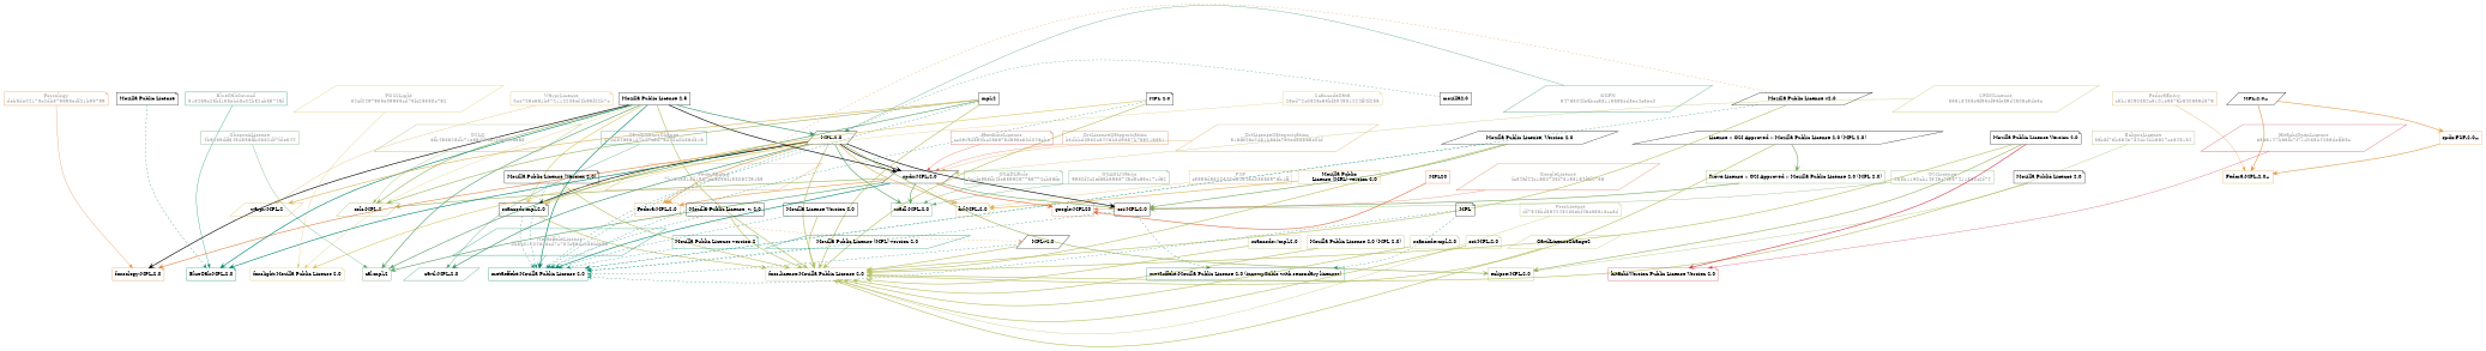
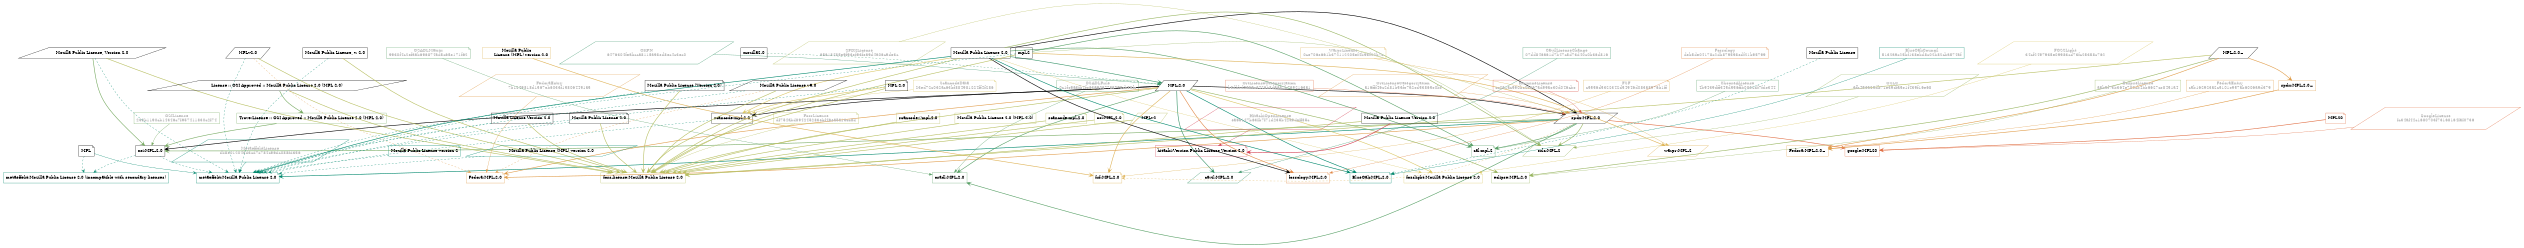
  strict digraph {
    splines=curved
    node [shape=note]
    edge [color="#00876c" weight=0.7 arrowhead=vee style=bold]
    n1 [color="#b8bf62" fillcolor="beige;1" fontcolor=gray label="SPDXLicense\na5618485e9f93ef93fea9d4a06c9de3c" shape=parallelogram]
    n2 [label="spdx:MPL-2.0" shape=parallelogram]
    n3 [label="osi:MPL-2.0" shape=box]
    n4 [color="#e06f45" label="google:MPL20" shape=box]
    n5 [color="#e09d4b" label="Fedora:MPL-2.0"]
-   n6 [color="#58a066" label="osadl:MPL-2.0"]
+   n6 [color="#58a066" label="osadl:MPL-2.0" shape=box]
    n7 [color="#deb256" label="fsf:MPL-2.0"]
    n8 [color="#58a066" label="cal:mpl-2"]
    n9 [color="#98b561" label="oslc:MPL-2" shape=parallelogram]
    n10 [color="#00876c" label="metaeffekt:Mozilla Public License 2.0"]
    n11 [color="#00876c" label="metaeffekt:Mozilla Public License 2.0 (incompatible with secondary licenses)" shape=box]
    n12 [label="MPL-2.0" shape=parallelogram]
    n13 [color="#00876c" label="BlueOak:MPL-2.0"]
    n14 [label="scancode:mpl-2.0"]
    n15 [color="#e18745" label="fossology:MPL-2.0"]
    n16 [color="#379469" label="cavil:MPL-2.0" shape=parallelogram]
    n17 [color="#b8bf62" label="foss-license:Mozilla Public License 2.0" shape=box]
    n18 [color="#dac767" label="fosslight:Mozilla Public License 2.0"]
    n19 [color="#98b561" label="eclipse:MPL-2.0" shape=box]
-   n20 [label="Mozilla Public License 2.5" shape=box]
+   n20 [label="Mozilla Public License 2.0" shape=box]
    n21 [color="#78ab63" fillcolor="beige;1" fontcolor=gray label="OSILicense\n238b1190cb14346c7f957411830c2f74" shape=box]
    n22 [label="Mozilla Public License, Version 2.0" shape=parallelogram]
    n23 [color="#78ab63" label="Trove:License :: OSI Approved :: Mozilla Public License 2.0 (MPL 2.0)" shape=box]
    n24 [label="License :: OSI Approved :: Mozilla Public License 2.0 (MPL 2.0)" shape=parallelogram]
    n25 [color="#e06f45" fillcolor="beige;1" fontcolor=gray label="GoogleLicense\nfc34af44c1680703f73168164faf0736" shape=parallelogram]
-   n26 [color="#e06f45" label=MPL20 shape=box]
+   n26 [color="#e06f45" label=MPL20]
    n27 [color="#e09d4b" fillcolor="beige;1" fontcolor=gray label="FedoraEntry\nc5b162923a2c5101e957ab6006a9d379" shape=box]
    n28 [color="#e09d4b" label="Fedora:MPL-2.0+" shape=box]
    n29 [label="MPL-2.0+" shape=parallelogram]
-   n30 [color="#e09d4b" label="spdx:FSF-2.0+" shape=box]
+   n30 [color="#e09d4b" label="spdx:MPL-2.0+" shape=box]
    n31 [color="#e09d4b" fillcolor="beige;1" fontcolor=gray label="FedoraEntry\n7b1249818d1567eb6033f158064491a5" shape=parallelogram]
-   n32 [label="Mozilla Public License v2.0" shape=parallelogram]
+   n32 [label="Mozilla Public License v9.0" shape=parallelogram]
    n33 [label="MPLv2.0" shape=parallelogram]
-   n34 [label="Mozilla Public License"]
+   n34 [label="Mozilla Public License" shape=box]
    n35 [color="#00876c" fillcolor="beige;1" fontcolor=gray label="BlueOakCouncil\n5132a9c25bf138ebd8c02b82cba574af" shape=box]
    n36 [color="#58a066" fillcolor="beige;1" fontcolor=gray label="OSADLRule\n0c1fe9a3fb4fe63990a77aa772cb86fe"]
    n37 [color="#58a066" fillcolor="beige;1" fontcolor=gray label="OSADLMatrix\n9930f4c2efaab696874ad5c65e171f62"]
    n38 [color="#deb256" fillcolor="beige;1" fontcolor=gray label="FSF\nc5556d5322342d54946d083a8976b1ff"]
    n39 [color="#deb256" label="Mozilla Public\n       License (MPL) version 2.0" shape=box]
    n40 [label=MPL]
    n41 [color="#58a066" fillcolor="beige;1" fontcolor=gray label="ChooseALicense\n4b9439dff345d556ffb0832df7fde344" shape=box]
    n42 [label="mpl-2" shape=box]
    n43 [color="#deb256" label="warpr:MPL-2" shape=parallelogram]
    n44 [color="#dac767" fillcolor="beige;1" fontcolor=gray label="ScancodeData\n23ed72c032ac63bf884981224ff4f286"]
    n45 [label="MPL 2.0"]
    n46 [color="#98b561" fillcolor="beige;1" fontcolor=gray label="OSLC\n3fb453a25db71e39dfa5e1f439f16e68" shape=parallelogram]
    n47 [color="#e18745" fillcolor="beige;1" fontcolor=gray label="Fossology\ndeb5de04178c2db879598edf21b95799"]
    n48 [color="#379469" fillcolor="beige;1" fontcolor=gray label="OKFN\n6476304feabcca8115a98ed8ec4c3ec0" shape=parallelogram]
    n49 [label="mozilla2.0" shape=box]
    n50 [color="#e06f45" fillcolor="beige;1" fontcolor=gray label="OrtLicenseCategorization\nb3dbbd0a30c3426b8d9687b7a92163a1" shape=box]
    n51 [color="#e09d4b" fillcolor="beige;1" fontcolor=gray label="OrtLicenseCategorization\na16fff46c2d81b53fe7a2ed53865e0bf" shape=parallelogram]
    n52 [color="#379469" fillcolor="beige;1" fontcolor=gray label="CavilLicenseChange\n07dd846a61d7b47c5d73d40c0b36d816" shape=box]
    n53 [color="#00876c" fillcolor="beige;1" fontcolor=gray label="MetaeffektLicense\ndb8e012043d3cd7c784c96dc088fd356" shape=parallelogram]
    n54 [label="Mozilla Public License, v. 2.0" shape=box]
    n55 [label="Mozilla Public License (Version 2.0)"]
    n56 [label="Mozilla License Version 2.0" shape=box]
    n57 [label="Mozilla Public Licence 2.0"]
    n58 [color="#00876c" label="Mozilla Public License version 2"]
    n59 [color="#00876c" label="Mozilla Public License (MPL) version 2.0" shape=parallelogram]
    n60 [color="#dc574a" fillcolor="beige;1" fontcolor=gray label="HermineLicense\ncc2a1ac590bc2a667ad99ae30d046cbe"]
    n61 [color="#deb256" fillcolor="beige;1" fontcolor=gray label="WarprLicense\n0ce706e661b372112205ef4b95f22b7c"]
    n62 [color="#b8bf62" fillcolor="beige;1" fontcolor=gray label="FossLicense\ndf754abd894245283ebf46ea5a13cc8d"]
-   n63 [label="Mozilla Public License Version 2.0"]
+   n63 [label="Mozilla Public License Version 2.0" shape=box]
    n64 [color="#d43d51" label="hitachi:Version Public License Version 2.0"]
    n65 [color="#b8bf62" label="scancode://mpl-2.0" shape=box]
    n66 [color="#b8bf62" label="Mozilla Public License 2.0 (MPL 2.0)" shape=box]
    n67 [color="#b8bf62" label="scancode:mpl-2.0"]
    n68 [color="#b8bf62" label="osi:MPL-2.0"]
-   n69 [color="#b8bf62" label=CavilLicenseChange2 shape=parallelogram]
+   n69 [color="#b8bf62" label=MPLv2 shape=parallelogram]
    n70 [color="#dac767" fillcolor="beige;1" fontcolor=gray label="FOSSLight\n34cf2497935e09983cd73fc25358c762" shape=parallelogram]
    n71 [color="#d43d51" fillcolor="beige;1" fontcolor=gray label="HitachiOpenLicense\nea66147b63fb7f71d235b42a9deff85c" shape=parallelogram]
    n72 [color="#98b561" fillcolor="beige;1" fontcolor=gray label="EclipseLicense\naab5f73b364e784cb4bb6627ce8451a4" shape=box]
    n1 -> n2 [color="#b8bf62" weight=0.5 arrowhead="" style=""]
    n2 -> n3 [color="#78ab63"]
    n2 -> n4 [color="#e06f45"]
    n2 -> n5 [color="#e09d4b"]
    n2 -> n6 [color="#58a066"]
    n2 -> n7 [color="#deb256" style=dashed weight=0.5]
    n2 -> n8 [color="#58a066"]
    n2 -> n9 [color="#98b561"]
    n2 -> n10
    n3 -> n10 [style=dashed weight=0.5]
    n3 -> n11 [style=dashed weight=0.5]
    n12 -> n2 [color=""]
    n12 -> n3 [color=""]
    n12 -> n5 [color="#e09d4b"]
    n12 -> n6 [color="#58a066"]
    n12 -> n7 [color="#deb256"]
    n12 -> n13
    n12 -> n14 [color=""]
    n12 -> n15 [color="#e18745"]
    n12 -> n16 [color="#379469"]
    n12 -> n17 [color="#b8bf62"]
    n12 -> n18 [color="#dac767"]
    n12 -> n19 [color="#98b561"]
    n14 -> n10 [style=dashed weight=0.5]
    n14 -> n17 [color="#b8bf62"]
    n20 -> n2 [color=""]
    n20 -> n8 [color="#58a066"]
    n20 -> n9 [color="#98b561"]
    n20 -> n10
    n20 -> n12 [color="#379469"]
    n20 -> n13
    n20 -> n14 [color="#dac767"]
    n20 -> n15 [color=black]
    n20 -> n17 [color="#b8bf62"]
    n20 -> n18 [color="#dac767" style=solid]
    n21 -> n3 [color="#78ab63" weight=0.5 arrowhead="" style=""]
    n22 -> n3 [color="#78ab63"]
    n22 -> n10 [style=dashed weight=0.5]
    n22 -> n17 [color="#b8bf62"]
    n23 -> n3 [color="#78ab63"]
    n24 -> n17 [color="#b8bf62"]
    n24 -> n23 [color="#78ab63"]
    n25 -> n4 [color="#e06f45" weight=0.5 arrowhead="" style=""]
    n26 -> n4 [color="#e06f45"]
    n27 -> n28 [color="#e09d4b" weight=0.5 arrowhead="" style=""]
+   n29 -> n17 [color="#b8bf62"]
    n29 -> n28 [color="#e09d4b"]
    n29 -> n30 [color="#e09d4b"]
    n30 -> n28 [color="#e09d4b"]
    n31 -> n5 [color="#e09d4b" weight=0.5 arrowhead="" style=""]
    n32 -> n5 [color="#e09d4b" style=dashed weight=0.5]
    n32 -> n10 [style=dashed weight=0.5]
    n32 -> n17 [color="#b8bf62"]
-   n5 -> n33 [color="#e09d4b" style=dashed weight=0.5]
+   n33 -> n5 [color="#e09d4b" style=dashed weight=0.5]
    n33 -> n10 [style=dashed weight=0.5]
    n33 -> n17 [color="#b8bf62"]
    n34 -> n13 [style=dashed weight=0.5]
    n35 -> n13 [weight=0.5 arrowhead="" style=""]
    n36 -> n6 [color="#58a066" weight=0.5 arrowhead="" style=""]
    n37 -> n6 [color="#58a066" weight=0.5 arrowhead="" style=""]
    n38 -> n7 [color="#deb256" weight=0.5 arrowhead="" style=""]
    n39 -> n7 [color="#deb256"]
-   n40 -> n10 [style=dashed weight=0.5]
+   n40 -> n10 [style=solid weight=0.5]
    n40 -> n11 [style=dashed weight=0.5]
    n41 -> n8 [color="#58a066" weight=0.5 arrowhead="" style=""]
-   n42 -> n8 [arrowhead=normal color="#58a066"]
-   n42 -> n9 [color="#98b561"]
+   n42 -> n8 [color="#58a066"]
+   n42 -> n9 [color="#98b561" style=solid]
    n42 -> n10 [style=dashed weight=0.5]
    n42 -> n17 [color="#b8bf62"]
    n42 -> n43 [color="#deb256"]
    n44 -> n14 [color="#dac767" weight=0.5 arrowhead="" style=""]
    n45 -> n10 [style=dashed weight=0.5]
    n45 -> n14 [color="#dac767"]
    n45 -> n17 [color="#b8bf62"]
    n46 -> n9 [color="#98b561" weight=0.5 arrowhead="" style=""]
    n47 -> n15 [color="#e18745" weight=0.5 arrowhead="" style=""]
    n48 -> n12 [color="#379469" weight=0.5 arrowhead="" style=""]
    n49 -> n12 [color="#379469" style=dashed weight=0.5]
    n50 -> n2 [color="#e06f45" weight=0.5 arrowhead="" style=""]
    n51 -> n2 [color="#e09d4b" weight=0.5 arrowhead="" style=""]
    n52 -> n16 [color="#379469" weight=0.5 arrowhead="" style=""]
    n53 -> n10 [weight=0.5 arrowhead="" style=""]
    n54 -> n10 [style=dashed weight=0.5]
    n54 -> n17 [color="#b8bf62"]
    n55 -> n10 [style=dashed weight=0.5]
    n55 -> n17 [color="#b8bf62"]
    n56 -> n10 [style=dashed weight=0.5]
    n56 -> n17 [color="#b8bf62"]
-   n12 -> n10 [style=dashed weight=0.5]
+   n57 -> n10 [style=dashed weight=0.5]
    n57 -> n17 [color="#b8bf62"]
    n58 -> n10 [style=dashed weight=0.5]
    n59 -> n10 [style=dashed weight=0.5]
    n60 -> n2 [color="#dc574a" weight=0.5 arrowhead="" style=""]
    n61 -> n43 [color="#deb256" weight=0.5 arrowhead="" style=""]
    n62 -> n17 [color="#b8bf62" weight=0.5 arrowhead="" style=""]
    n63 -> n17 [color="#b8bf62"]
-   n63 -> n19 [color="#98b561"]
+   n29 -> n19 [color="#98b561"]
    n63 -> n64 [color="#d43d51"]
    n65 -> n17 [color="#b8bf62"]
    n66 -> n17 [color="#b8bf62"]
    n67 -> n17 [color="#b8bf62"]
    n68 -> n17 [color="#b8bf62"]
    n69 -> n17 [color="#b8bf62"]
    n70 -> n18 [color="#dac767" weight=0.5 arrowhead="" style=""]
    n71 -> n64 [color="#d43d51" weight=0.5 arrowhead="" style=""]
    n72 -> n19 [color="#98b561" weight=0.5 arrowhead="" style=""]
  }
